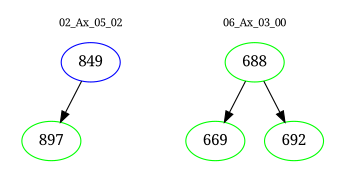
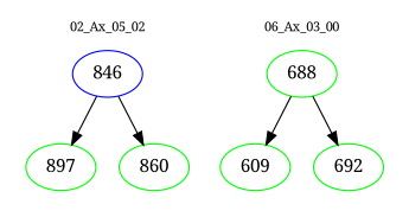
  digraph {
    fontname="Noto Serif"
    node [color=green fontname="Noto Serif"]
    edge [color=black fontname="Noto Serif"]
-   n1 [color=blue label=849]
+   n1 [color=blue label=846]
    n2 [label=897]
+   n3 [label=860]
    n4 [label=688]
-   n5 [label=669]
+   n5 [label=609]
    n6 [label=692]
    subgraph cluster_1 {
      color=white
      fontsize=10
      label="02_Ax_05_02"
      n1
      n2
+     n3
    }
    subgraph cluster_2 {
      color=white
      fontsize=10
      label="06_Ax_03_00"
      n4
      n5
      n6
    }
    n1 -> n2
+   n1 -> n3
    n4 -> n5
    n4 -> n6
  }
